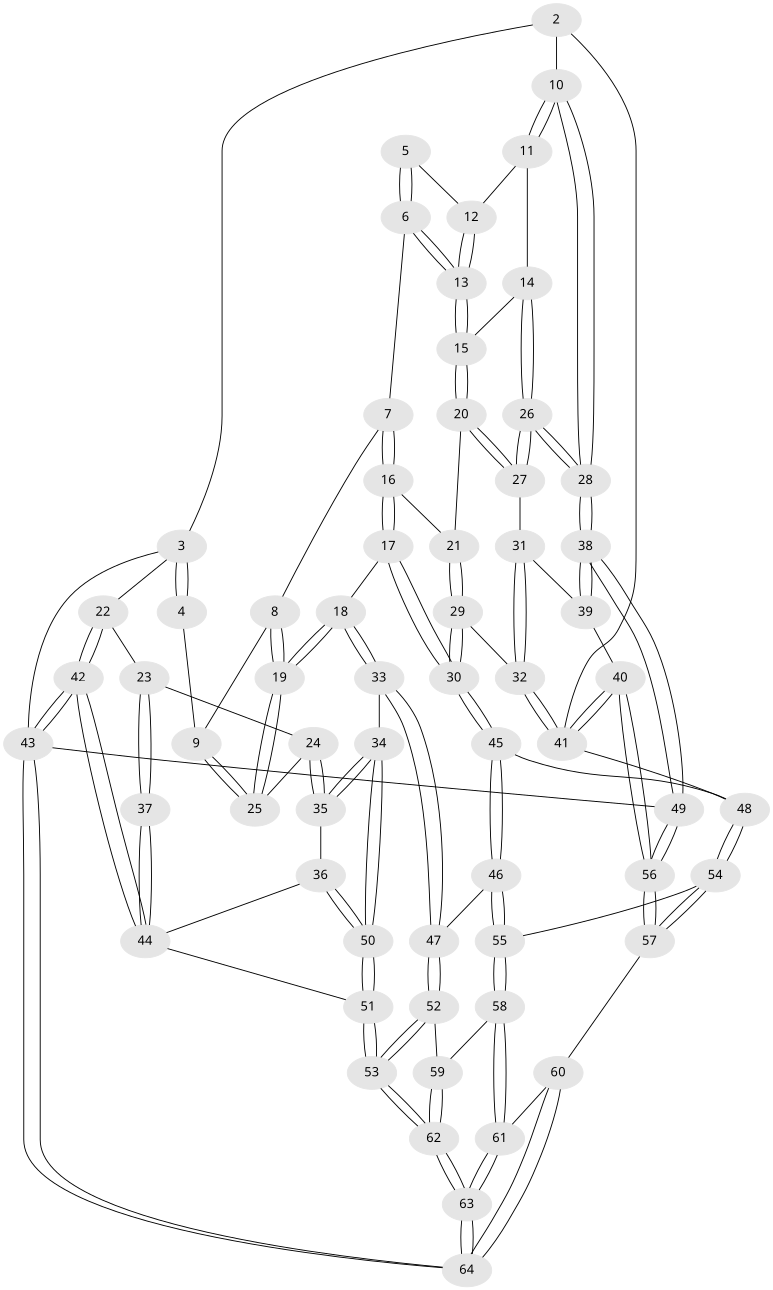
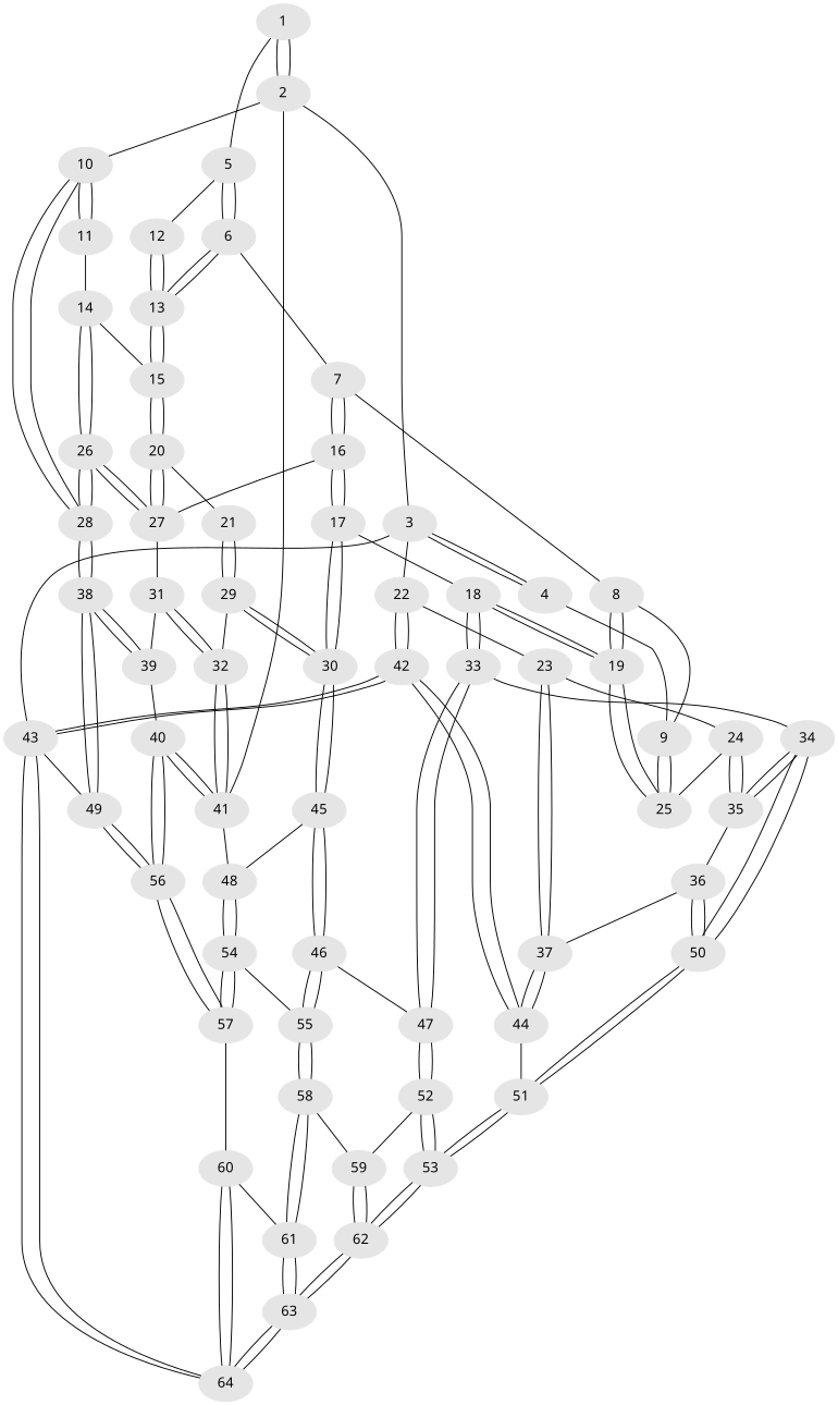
  graph {
    fontname="Noto Sans"
    node [color=gray90 fontname="Noto Sans" style=filled]
    edge [fontname="Noto Sans"]
+   1
    2
    5
    3
    10
    41
    6
    12
    4
    22
    43
    11
    28
    49
    56
    9
    23
    42
    64
    25
    7
    13
    8
    16
    15
    19
    17
    21
    14
    38
    26
    20
    27
    18
    30
    29
    33
    45
    34
    47
    31
    32
    24
    37
    44
    35
    36
    39
    48
    46
    40
    50
    52
    51
    57
    54
    53
    55
    58
    59
    62
    63
    60
    61
+   1 -- 2
+   1 -- 2
+   1 -- 5
    2 -- 3
    2 -- 10
    2 -- 41
    5 -- 6
    5 -- 6
    5 -- 12
    3 -- 4
    3 -- 4
    3 -- 22
    3 -- 43
    10 -- 11
    10 -- 11
    10 -- 28
    10 -- 28
    41 -- 48
    6 -- 7
    6 -- 13
    6 -- 13
    12 -- 13
    12 -- 13
    4 -- 9
    22 -- 23
    22 -- 42
    22 -- 42
    43 -- 49
    43 -- 64
    43 -- 64
-   11 -- 12
    11 -- 14
    28 -- 38
    28 -- 38
    49 -- 56
    49 -- 56
    56 -- 57
    56 -- 57
    9 -- 25
    9 -- 25
    23 -- 24
    23 -- 37
    23 -- 37
    42 -- 43
    42 -- 43
    42 -- 44
    42 -- 44
    7 -- 8
    7 -- 16
    7 -- 16
    13 -- 15
    13 -- 15
    8 -- 9
    8 -- 19
    8 -- 19
    16 -- 17
    16 -- 17
-   16 -- 21
+   16 -- 27
    15 -- 20
    15 -- 20
    19 -- 25
    19 -- 25
    17 -- 18
    17 -- 30
    17 -- 30
    21 -- 29
    21 -- 29
    14 -- 15
    14 -- 26
    14 -- 26
    38 -- 49
    38 -- 49
    38 -- 39
    38 -- 39
    26 -- 28
    26 -- 28
    26 -- 27
    26 -- 27
    20 -- 21
    20 -- 27
    20 -- 27
    27 -- 31
    18 -- 19
    18 -- 19
    18 -- 33
    18 -- 33
    30 -- 45
    30 -- 45
    29 -- 30
    29 -- 30
    29 -- 32
    33 -- 34
    33 -- 47
    33 -- 47
    45 -- 48
    45 -- 46
    45 -- 46
    34 -- 35
    34 -- 35
    34 -- 50
    34 -- 50
    47 -- 52
    47 -- 52
    31 -- 32
    31 -- 32
    31 -- 39
    32 -- 41
    32 -- 41
    24 -- 25
    24 -- 35
    24 -- 35
    37 -- 44
    37 -- 44
    44 -- 51
    35 -- 36
-   36 -- 44
+   36 -- 37
    36 -- 50
    36 -- 50
    39 -- 40
    48 -- 54
    48 -- 54
    46 -- 47
    46 -- 55
    46 -- 55
    40 -- 41
    40 -- 41
    40 -- 56
    40 -- 56
    50 -- 51
    50 -- 51
    52 -- 53
    52 -- 53
    52 -- 59
    51 -- 53
    51 -- 53
    57 -- 60
    54 -- 57
    54 -- 57
    54 -- 55
    53 -- 62
    53 -- 62
    55 -- 58
    55 -- 58
    58 -- 59
    58 -- 61
    58 -- 61
    59 -- 62
    59 -- 62
    62 -- 63
    62 -- 63
    63 -- 64
    63 -- 64
    60 -- 64
    60 -- 64
    60 -- 61
    61 -- 63
    61 -- 63
  }
